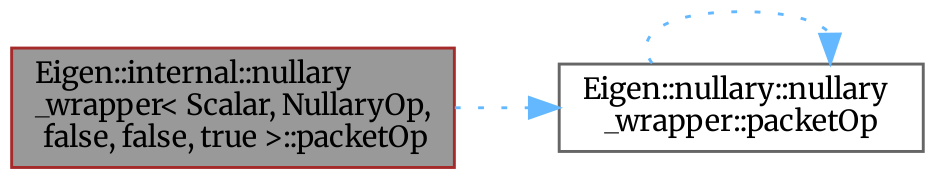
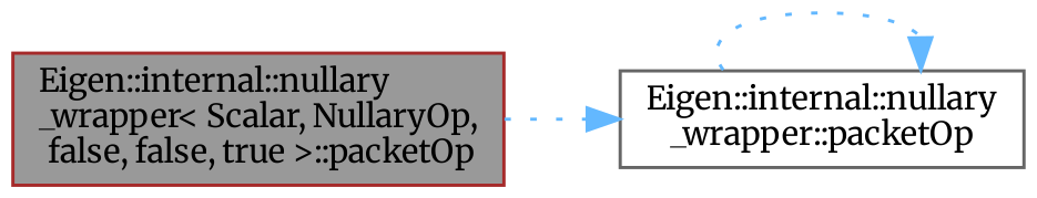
  digraph {
    rankdir=LR
    fontname=Merriweather
    node [fontname=Merriweather fontsize=10 shape=box style=filled]
    edge [color=steelblue1 fontname=Merriweather fontsize=10 labelfontname=Helvetica labelfontsize=10 style=dotted]
    n1 [color=brown fillcolor=grey60 fontcolor=black height=0.2 label="Eigen::internal::nullary\l_wrapper\< Scalar, NullaryOp,\l false, false, true \>::packetOp" width=0.4]
-   n2 [color=gray40 fillcolor=white height=0.2 label="Eigen::nullary::nullary\l_wrapper::packetOp" width=0.4]
+   n2 [color=gray40 fillcolor=white height=0.2 label="Eigen::internal::nullary\l_wrapper::packetOp" width=0.4]
    n1 -> n2
    n2 -> n2
  }
